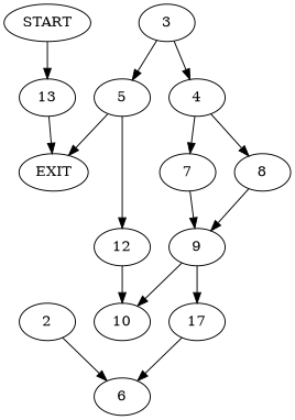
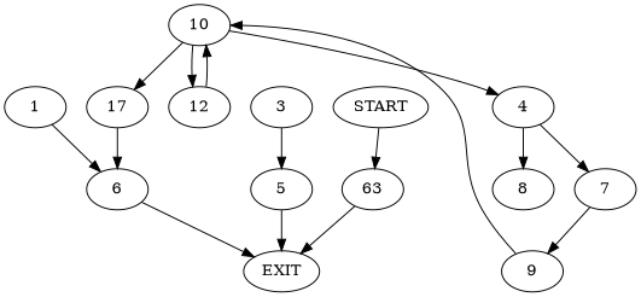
  digraph {
    n1 [label=START]
-   13
+   13 [label=63]
    n3 [label=EXIT]
-   2
+   2 [label=1]
    6
    3
    4
    5
    7
    8
    9
    10
    n13 [label=17]
    12
    n1 -> 13
    13 -> n3
    2 -> 6
-   3 -> 4
+   6 -> n3
+   10 -> 4
    3 -> 5
    4 -> 7
    4 -> 8
    5 -> n3
    7 -> 9
-   8 -> 9
    9 -> 10
-   9 -> n13
-   5 -> 12
+   10 -> n13
+   10 -> 12
    n13 -> 6
    12 -> 10
  }
